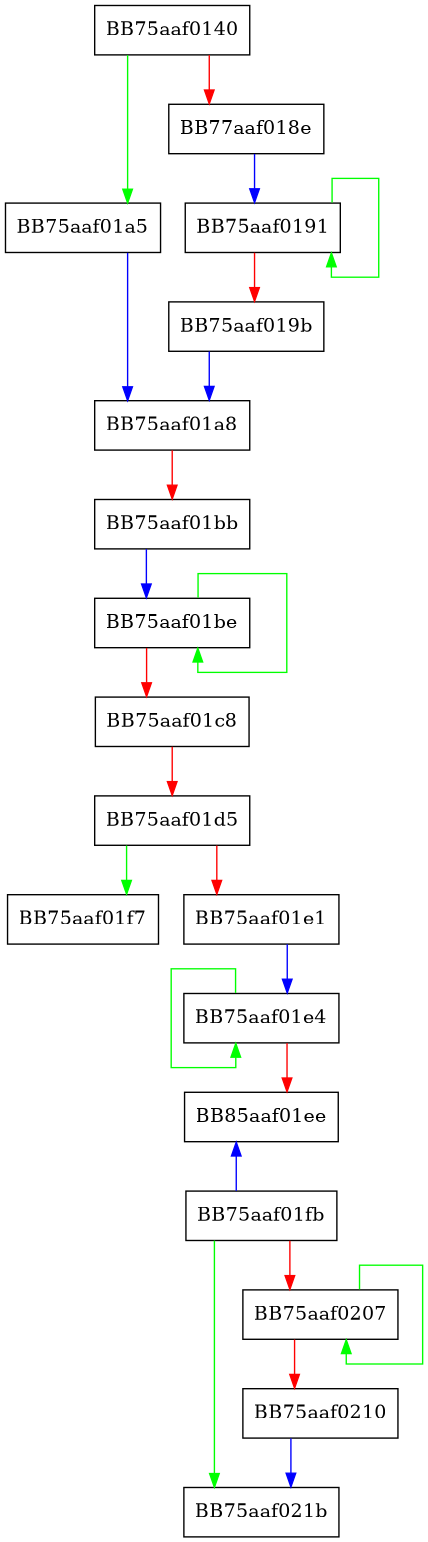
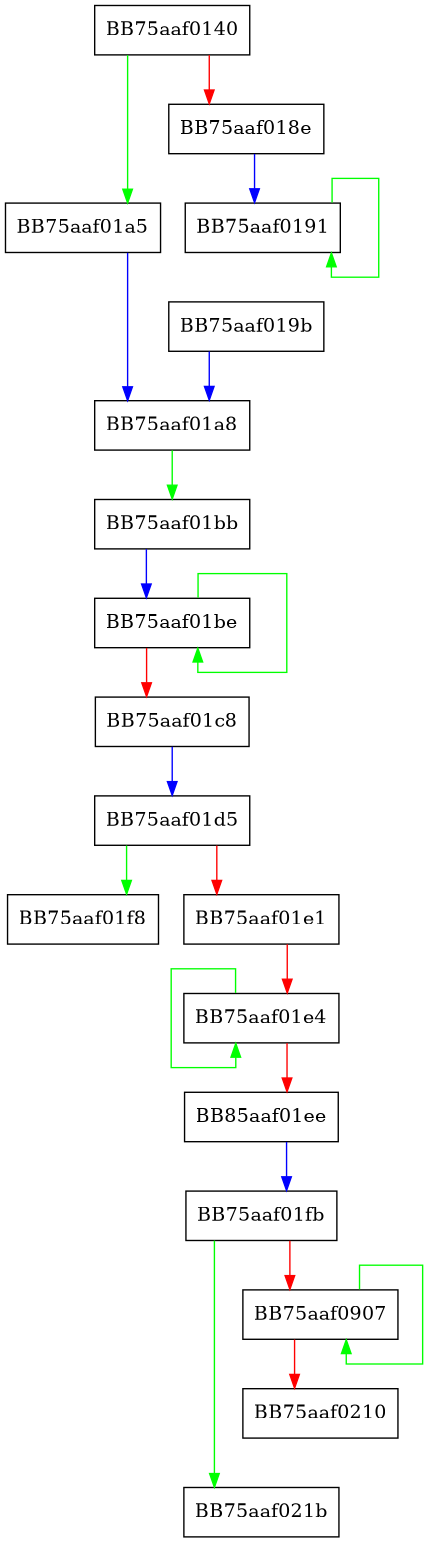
  digraph {
    splines=ortho
    node [shape=box]
    edge [color=red]
    BB75aaf0140
    BB75aaf01a5
-   BB75aaf018e [label=BB77aaf018e]
+   BB75aaf018e
    BB75aaf01a8
    BB75aaf0191
    BB75aaf01bb
    BB75aaf019b
    BB75aaf01be
    BB75aaf01d5
-   BB75aaf01f8 [label=BB75aaf01f7]
+   BB75aaf01f8
    BB75aaf01e1
    BB75aaf01c8
    BB75aaf01e4
    BB75aaf01fb
    BB75aaf021b
-   BB75aaf0207
+   BB75aaf0207 [label=BB75aaf0907]
    n17 [label=BB85aaf01ee]
    BB75aaf0210
    BB75aaf0140 -> BB75aaf01a5 [color=green]
    BB75aaf0140 -> BB75aaf018e
    BB75aaf01a5 -> BB75aaf01a8 [color=blue]
    BB75aaf018e -> BB75aaf0191 [color=blue]
-   BB75aaf01a8 -> BB75aaf01bb
+   BB75aaf01a8 -> BB75aaf01bb [color=green]
    BB75aaf0191 -> BB75aaf0191 [color=green]
-   BB75aaf0191 -> BB75aaf019b
    BB75aaf01bb -> BB75aaf01be [color=blue]
    BB75aaf019b -> BB75aaf01a8 [color=blue]
    BB75aaf01be -> BB75aaf01be [color=green]
    BB75aaf01be -> BB75aaf01c8
    BB75aaf01d5 -> BB75aaf01f8 [color=green]
    BB75aaf01d5 -> BB75aaf01e1
-   BB75aaf01e1 -> BB75aaf01e4 [color=blue]
-   BB75aaf01c8 -> BB75aaf01d5
+   BB75aaf01e1 -> BB75aaf01e4
+   BB75aaf01c8 -> BB75aaf01d5 [color=blue]
    BB75aaf01e4 -> BB75aaf01e4 [color=green]
    BB75aaf01e4 -> n17
    BB75aaf01fb -> BB75aaf021b [color=green]
    BB75aaf01fb -> BB75aaf0207
    BB75aaf0207 -> BB75aaf0207 [color=green]
    BB75aaf0207 -> BB75aaf0210
-   BB75aaf01fb -> n17 [color=blue]
-   BB75aaf0210 -> BB75aaf021b [color=blue]
+   n17 -> BB75aaf01fb [color=blue]
  }
